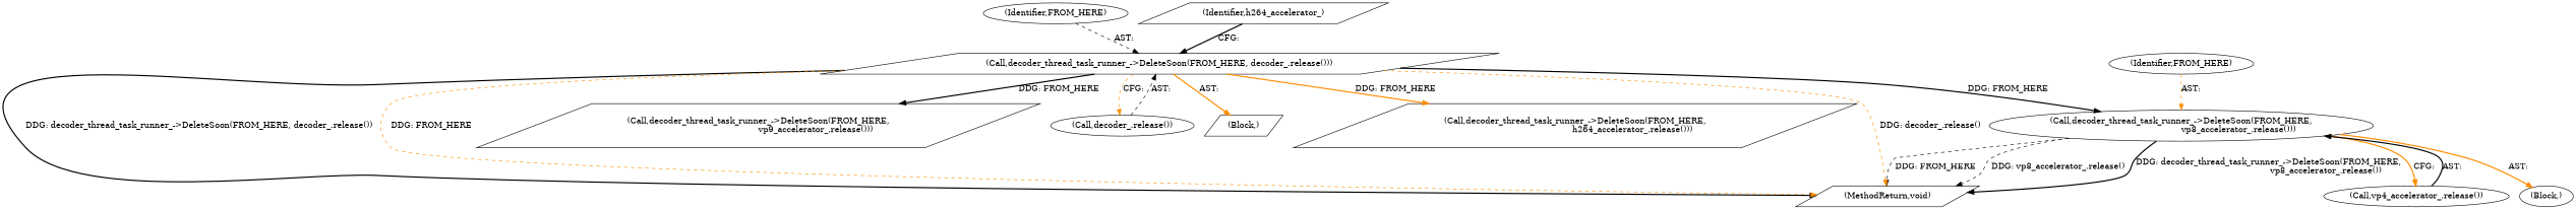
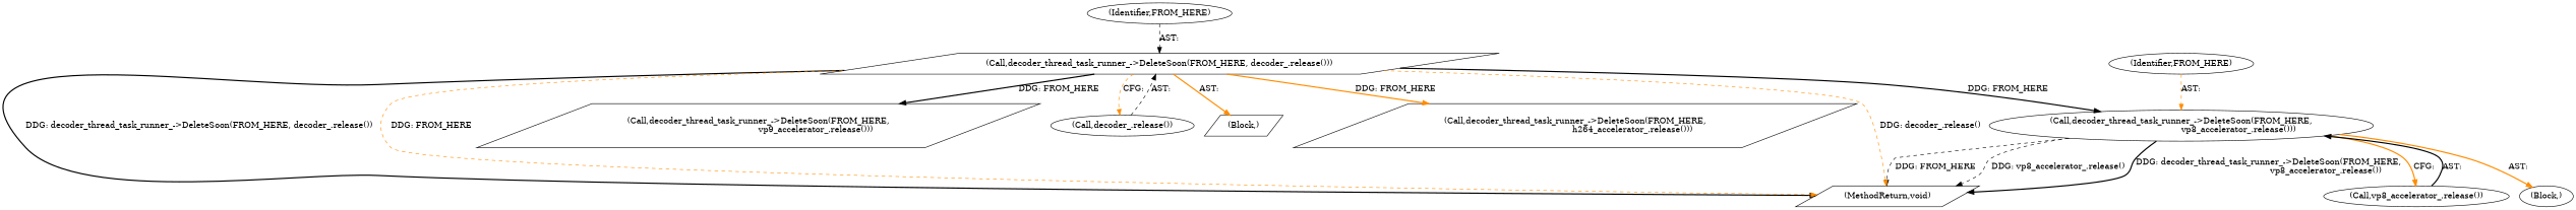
  digraph {
    node [shape=ellipse]
    edge [color=black style=bold]
    n1 [label="(Call,decoder_thread_task_runner_->DeleteSoon(FROM_HERE,\n                                            vp8_accelerator_.release()))"]
    n2 [label="(MethodReturn,void)" shape=parallelogram]
    n3 [label="(Block,)"]
-   n4 [label="(Call,vp4_accelerator_.release())"]
+   n4 [label="(Call,vp8_accelerator_.release())"]
    n5 [label="(Call,decoder_thread_task_runner_->DeleteSoon(FROM_HERE, decoder_.release()))" shape=parallelogram]
    n6 [label="(Call,decoder_thread_task_runner_->DeleteSoon(FROM_HERE,\n                                            vp9_accelerator_.release()))" shape=parallelogram]
    n7 [label="(Call,decoder_.release())"]
    n8 [label="(Block,)" shape=parallelogram]
    n9 [label="(Call,decoder_thread_task_runner_->DeleteSoon(FROM_HERE,\n                                            h264_accelerator_.release()))" shape=parallelogram]
    n10 [label="(Identifier,FROM_HERE)"]
    n11 [label="(Identifier,FROM_HERE)"]
-   n12 [label="(Identifier,h264_accelerator_)" shape=parallelogram]
    n1 -> n2 [label="DDG: vp8_accelerator_.release()" style=dashed]
    n1 -> n2 [label="DDG: decoder_thread_task_runner_->DeleteSoon(FROM_HERE,\n                                            vp8_accelerator_.release())"]
    n1 -> n2 [label="DDG: FROM_HERE" style=dashed]
    n1 -> n3 [color=darkorange label="AST: "]
    n1 -> n4 [color=darkorange label="CFG: "]
    n4 -> n1 [label="AST: "]
    n5 -> n1 [label="DDG: FROM_HERE"]
    n5 -> n2 [color=darkorange label="DDG: decoder_.release()" style=dashed]
    n5 -> n2 [label="DDG: decoder_thread_task_runner_->DeleteSoon(FROM_HERE, decoder_.release())"]
    n5 -> n2 [color=darkorange label="DDG: FROM_HERE" style=dashed]
    n5 -> n6 [label="DDG: FROM_HERE"]
    n5 -> n7 [color=darkorange label="CFG: " style=dashed]
    n5 -> n8 [color=darkorange label="AST: "]
    n5 -> n9 [color=darkorange label="DDG: FROM_HERE"]
    n7 -> n5 [label="AST: " style=dashed]
    n10 -> n5 [label="AST: " style=dashed]
    n11 -> n1 [color=darkorange label="AST: " style=dashed]
-   n12 -> n5 [label="CFG: "]
  }
